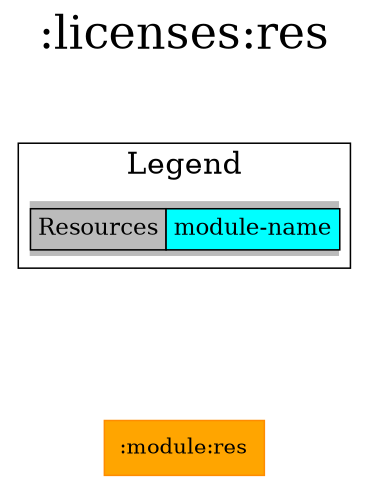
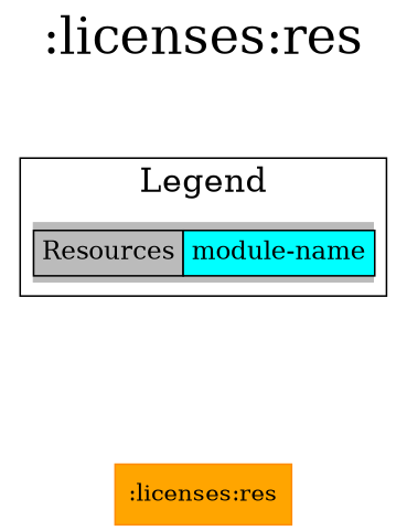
  digraph {
    fontsize=30
    label=":licenses:res"
    labelloc=t
    rankdir=TB
    ranksep=1.5
    node [style=filled]
-   ":licenses:res" [fillcolor=orange shape=box color=darkorange label=":module:res"]
+   ":licenses:res" [fillcolor=orange shape=box color=darkorange]
    n2 [fillcolor="#bbbbbb" fontsize=15 label=< <TABLE BORDER="0" CELLBORDER="1" CELLSPACING="0" CELLPADDING="4"> <TR><TD>Resources</TD><TD BGCOLOR="#00FFFF">module-name</TD></TR> </TABLE> > margin=0 shape=none]
    subgraph sub_1 {
      rank=same
      ":licenses:res"
    }
    subgraph cluster_2 {
      fontsize=20
      label=Legend
      n2
    }
    n2 -> ":licenses:res" [dir=forward style=invis]
  }
